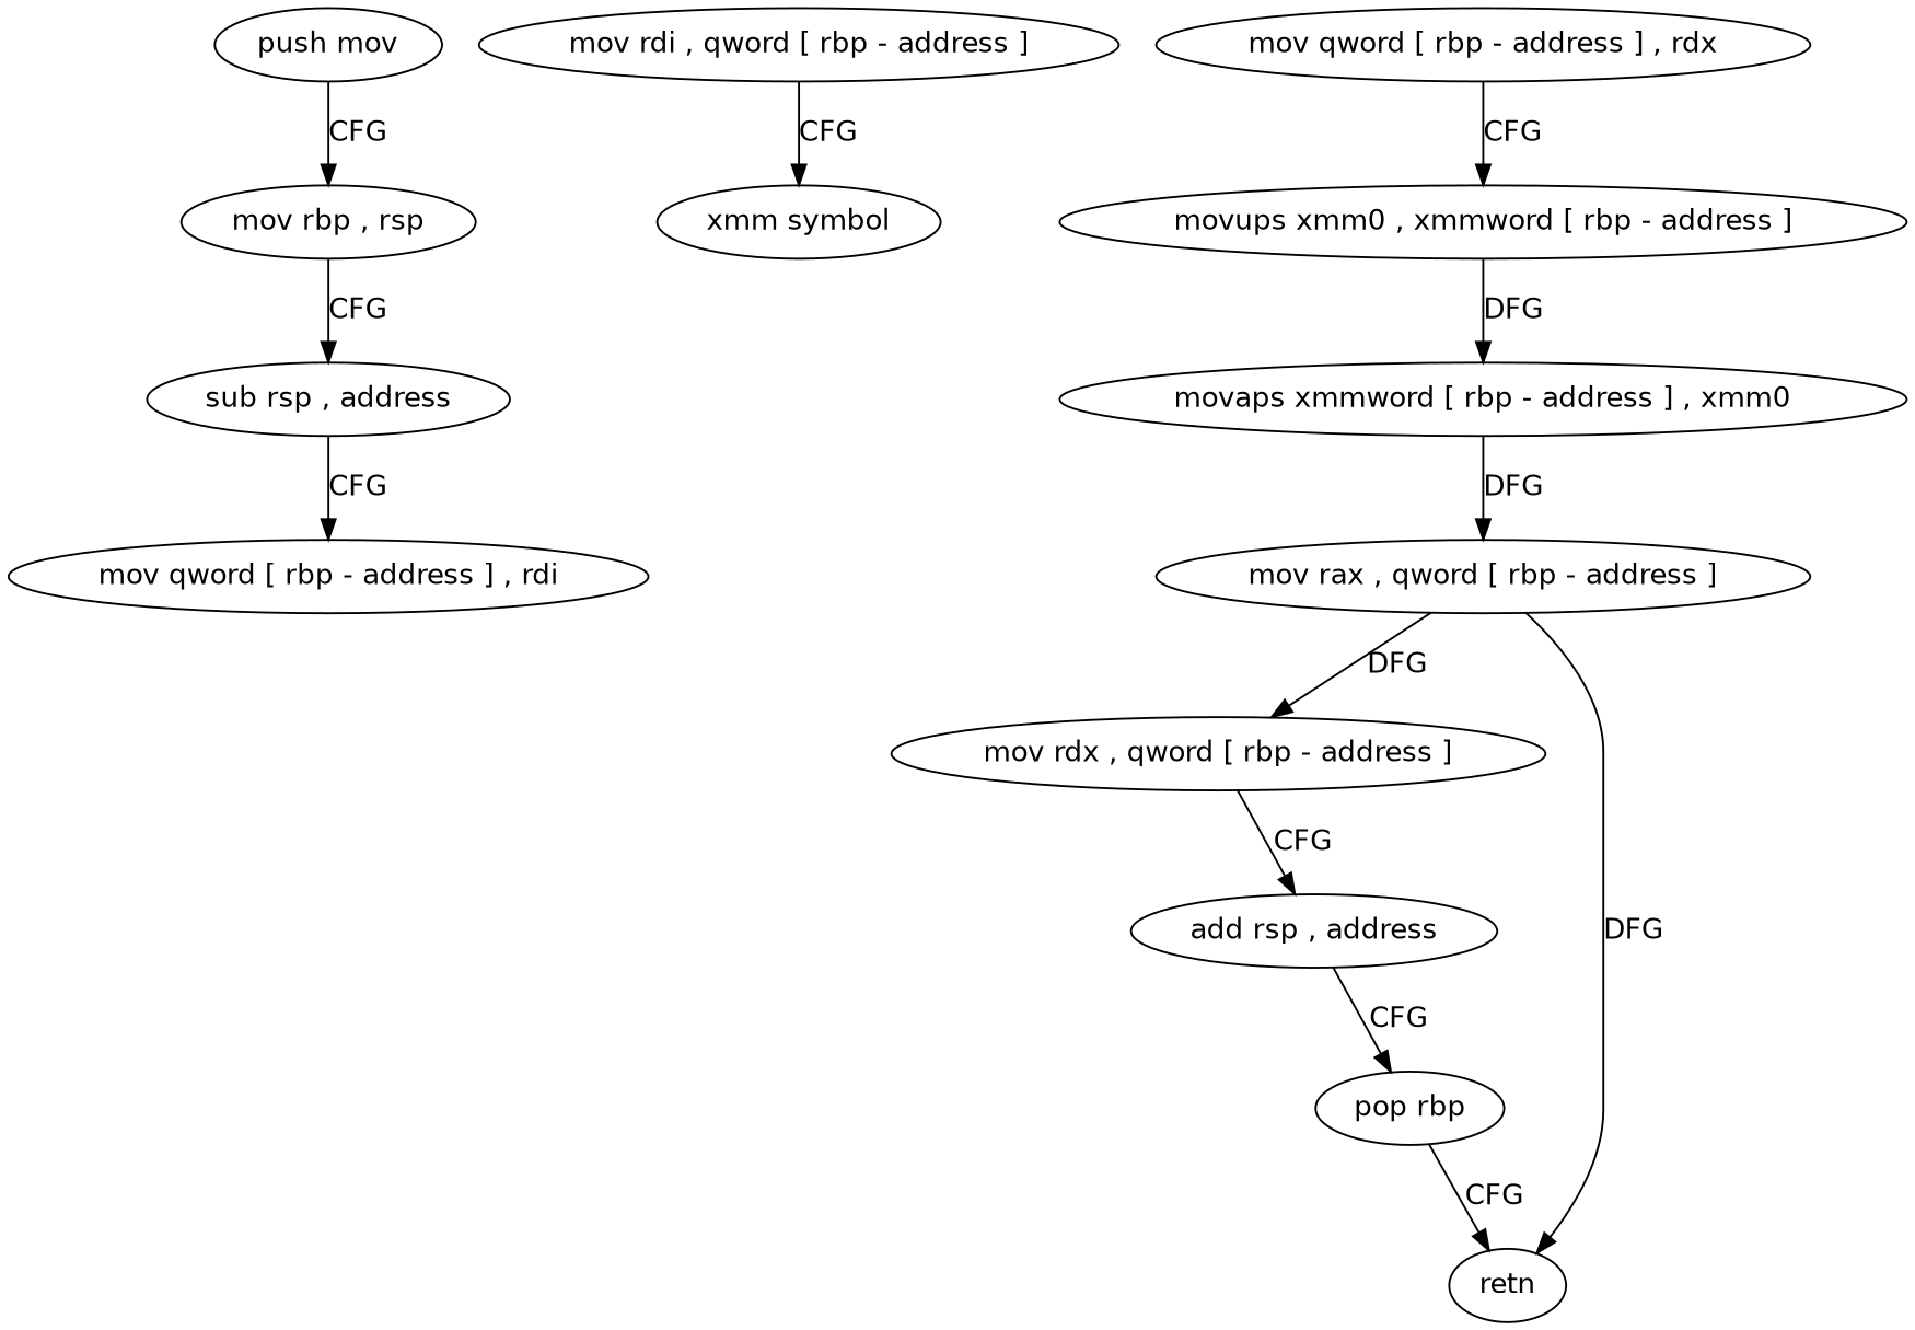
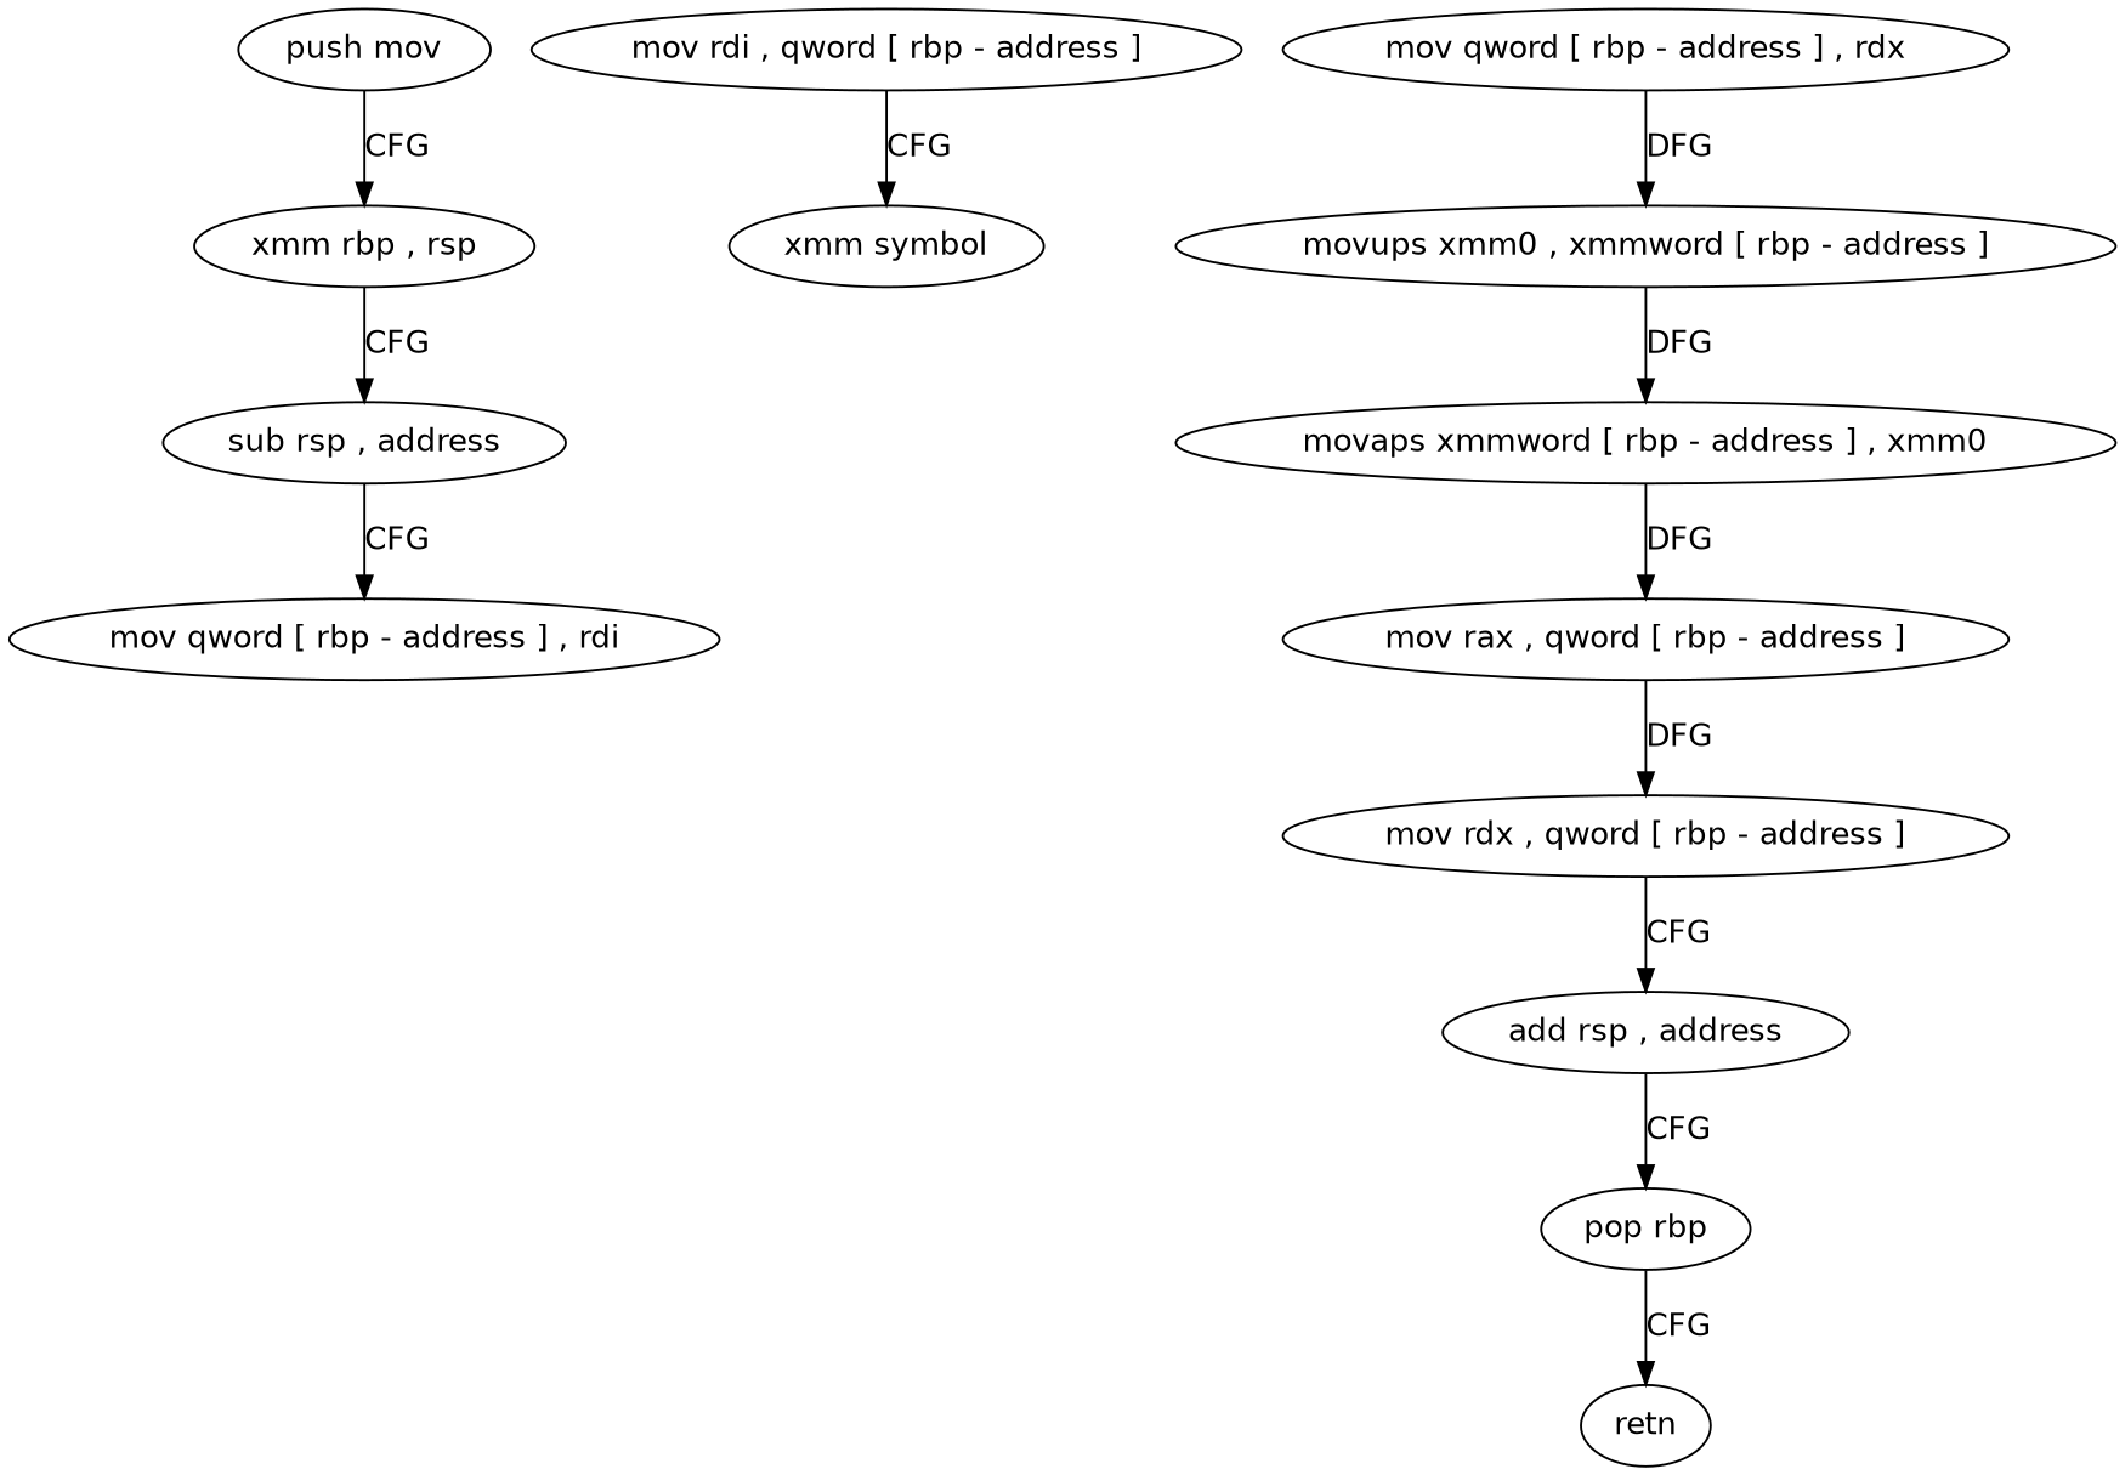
  digraph {
    fontname="DejaVu Sans"
    node [fontname="DejaVu Sans"]
    edge [fontname="DejaVu Sans"]
    n1 [label="push mov"]
-   n2 [label="mov rbp , rsp"]
+   n2 [label="xmm rbp , rsp"]
    n3 [label="sub rsp , address"]
    n4 [label="mov qword [ rbp - address ] , rdi"]
    n5 [label="mov rdi , qword [ rbp - address ]"]
    n6 [label="xmm symbol"]
    n7 [label="mov qword [ rbp - address ] , rdx"]
    n8 [label="movups xmm0 , xmmword [ rbp - address ]"]
    n9 [label="movaps xmmword [ rbp - address ] , xmm0"]
    n10 [label="mov rax , qword [ rbp - address ]"]
    n11 [label="mov rdx , qword [ rbp - address ]"]
    n12 [label=retn]
    n13 [label="add rsp , address"]
    n14 [label="pop rbp"]
    n1 -> n2 [label=CFG]
    n2 -> n3 [label=CFG]
    n3 -> n4 [label=CFG]
    n5 -> n6 [label=CFG]
-   n7 -> n8 [label=CFG]
+   n7 -> n8 [label=DFG]
    n8 -> n9 [label=DFG]
    n9 -> n10 [label=DFG]
    n10 -> n11 [label=DFG]
-   n10 -> n12 [label=DFG]
    n11 -> n13 [label=CFG]
    n13 -> n14 [label=CFG]
    n14 -> n12 [label=CFG]
  }
